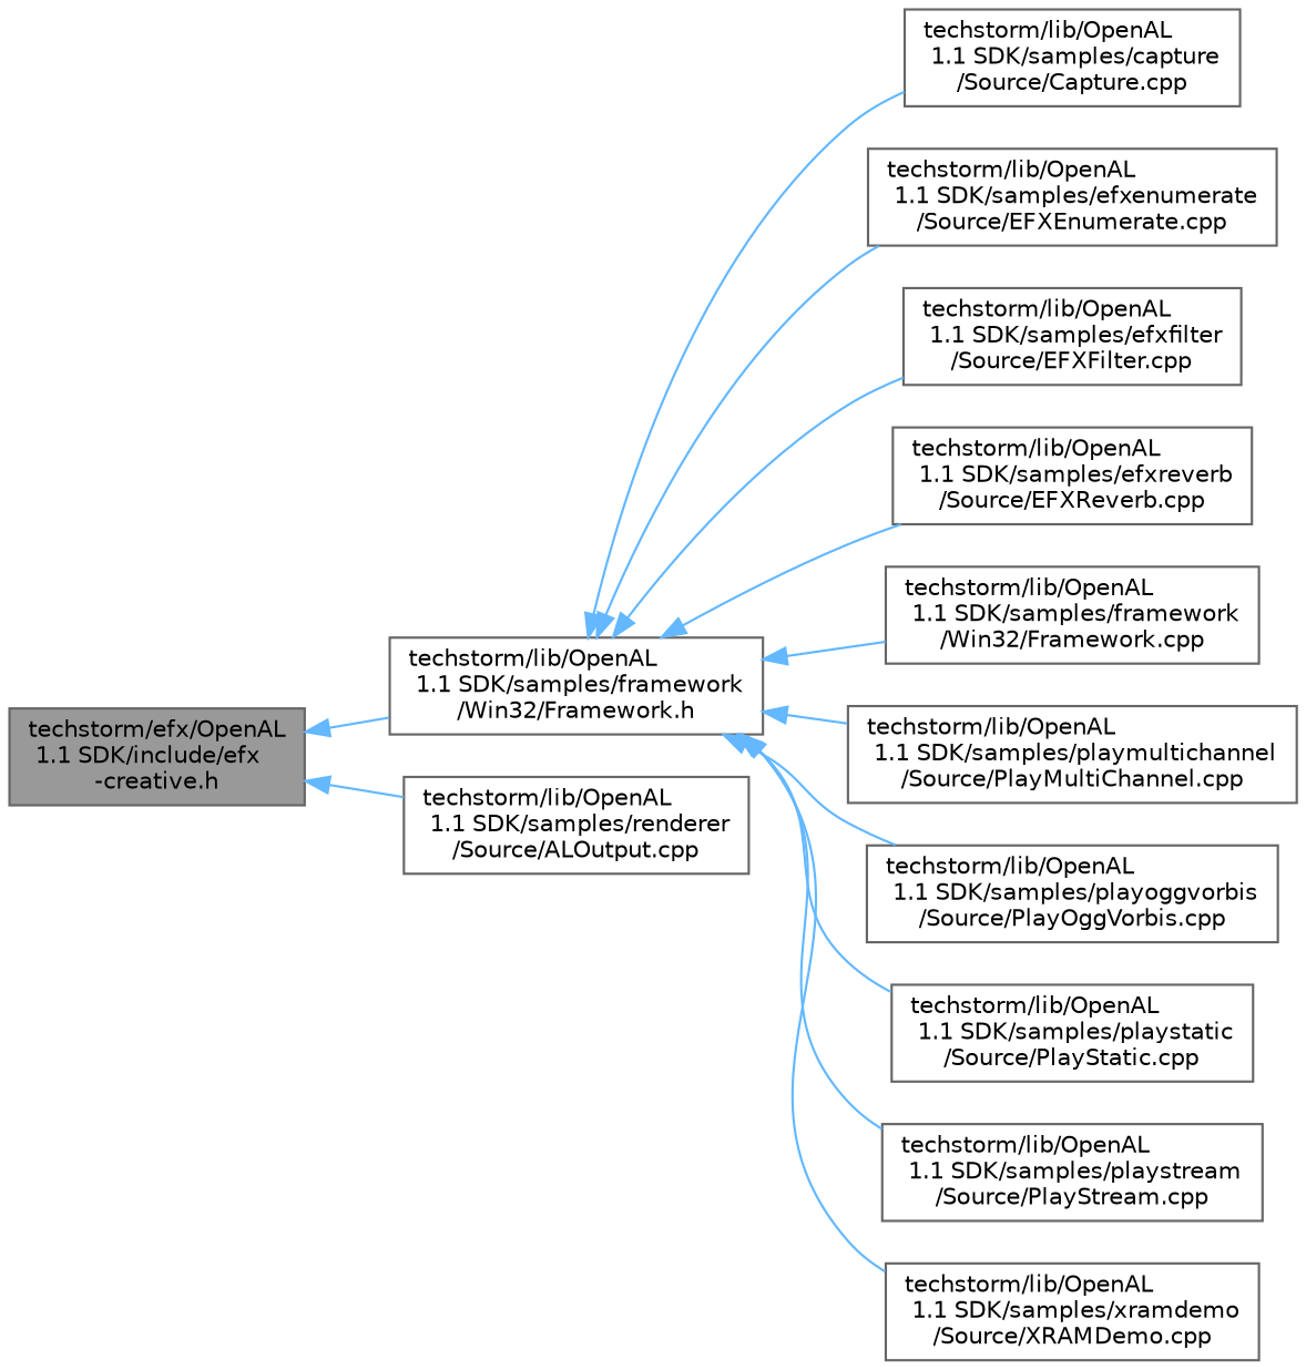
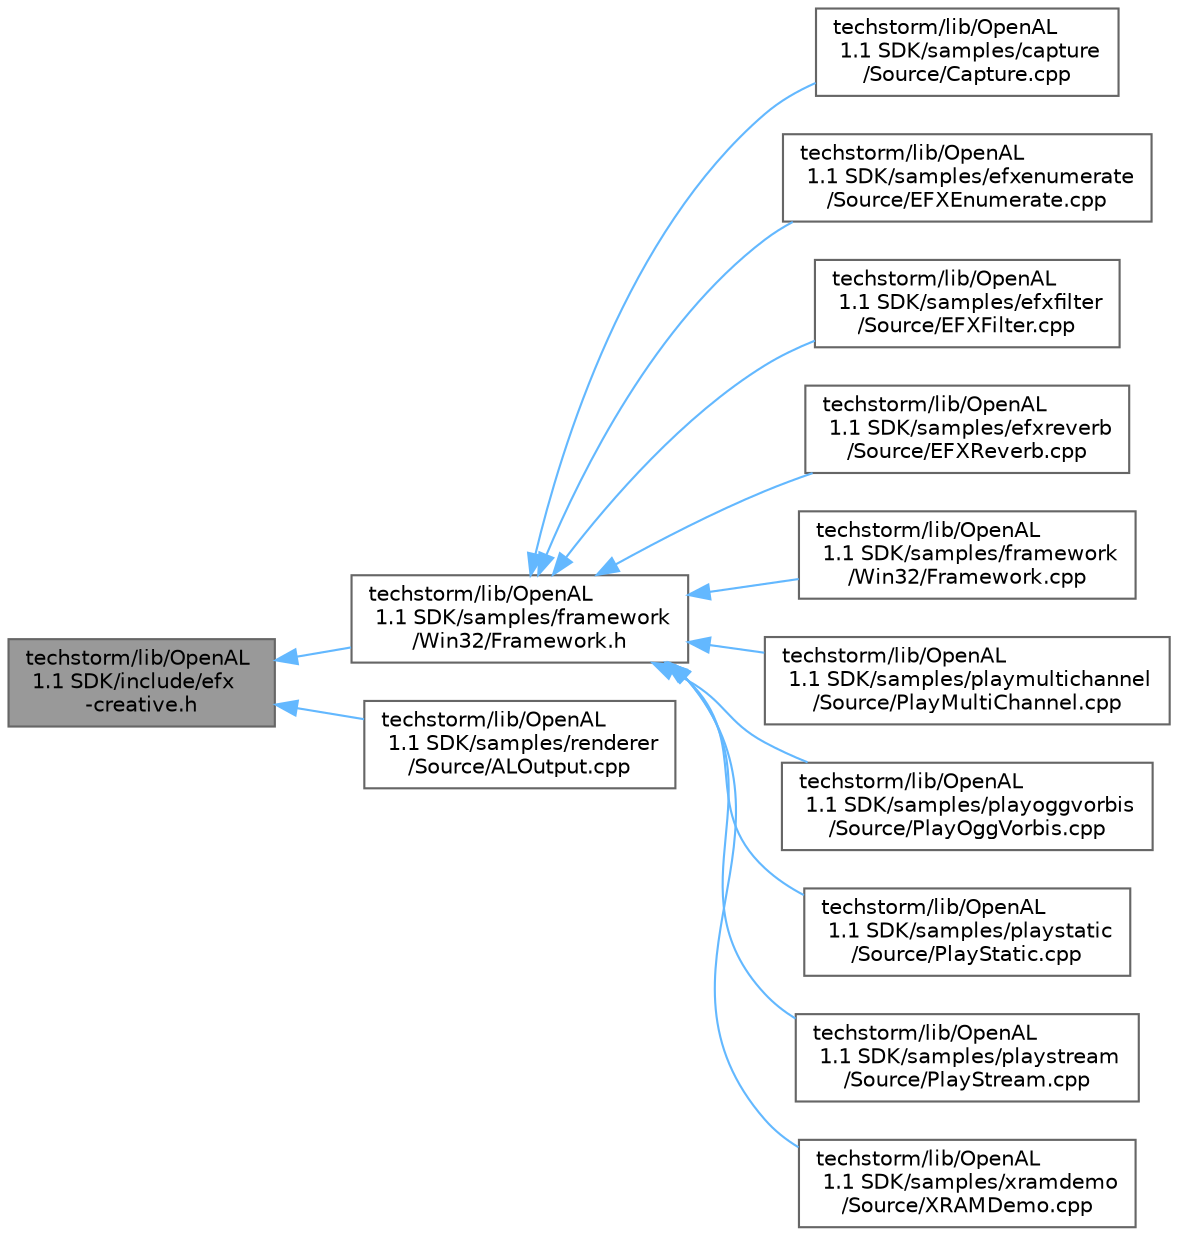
  digraph {
    rankdir=LR
    node [color=grey40 fillcolor=white fontname=Helvetica fontsize=10 shape=box style=filled]
    edge [color=steelblue1 dir=back fontname=Helvetica fontsize=10 labelfontname=Helvetica labelfontsize=10 style=solid]
-   n1 [color=gray40 fillcolor=grey60 fontcolor=black height=0.2 label="techstorm/efx/OpenAL\l 1.1 SDK/include/efx\l-creative.h" width=0.4]
+   n1 [color=gray40 fillcolor=grey60 fontcolor=black height=0.2 label="techstorm/lib/OpenAL\l 1.1 SDK/include/efx\l-creative.h" width=0.4]
    n2 [height=0.2 label="techstorm/lib/OpenAL\l 1.1 SDK/samples/framework\l/Win32/Framework.h" width=0.4]
    n3 [height=0.2 label="techstorm/lib/OpenAL\l 1.1 SDK/samples/renderer\l/Source/ALOutput.cpp" width=0.4]
    n4 [height=0.2 label="techstorm/lib/OpenAL\l 1.1 SDK/samples/capture\l/Source/Capture.cpp" width=0.4]
    n5 [height=0.2 label="techstorm/lib/OpenAL\l 1.1 SDK/samples/efxenumerate\l/Source/EFXEnumerate.cpp" width=0.4]
    n6 [height=0.2 label="techstorm/lib/OpenAL\l 1.1 SDK/samples/efxfilter\l/Source/EFXFilter.cpp" width=0.4]
    n7 [height=0.2 label="techstorm/lib/OpenAL\l 1.1 SDK/samples/efxreverb\l/Source/EFXReverb.cpp" width=0.4]
    n8 [height=0.2 label="techstorm/lib/OpenAL\l 1.1 SDK/samples/framework\l/Win32/Framework.cpp" width=0.4]
    n9 [height=0.2 label="techstorm/lib/OpenAL\l 1.1 SDK/samples/playmultichannel\l/Source/PlayMultiChannel.cpp" width=0.4]
    n10 [height=0.2 label="techstorm/lib/OpenAL\l 1.1 SDK/samples/playoggvorbis\l/Source/PlayOggVorbis.cpp" width=0.4]
    n11 [height=0.2 label="techstorm/lib/OpenAL\l 1.1 SDK/samples/playstatic\l/Source/PlayStatic.cpp" width=0.4]
    n12 [height=0.2 label="techstorm/lib/OpenAL\l 1.1 SDK/samples/playstream\l/Source/PlayStream.cpp" width=0.4]
    n13 [height=0.2 label="techstorm/lib/OpenAL\l 1.1 SDK/samples/xramdemo\l/Source/XRAMDemo.cpp" width=0.4]
    n1 -> n2
    n1 -> n3
    n2 -> n4
    n2 -> n5
    n2 -> n6
    n2 -> n7
    n2 -> n8
    n2 -> n9
    n2 -> n10
    n2 -> n11
    n2 -> n12
    n2 -> n13
  }
